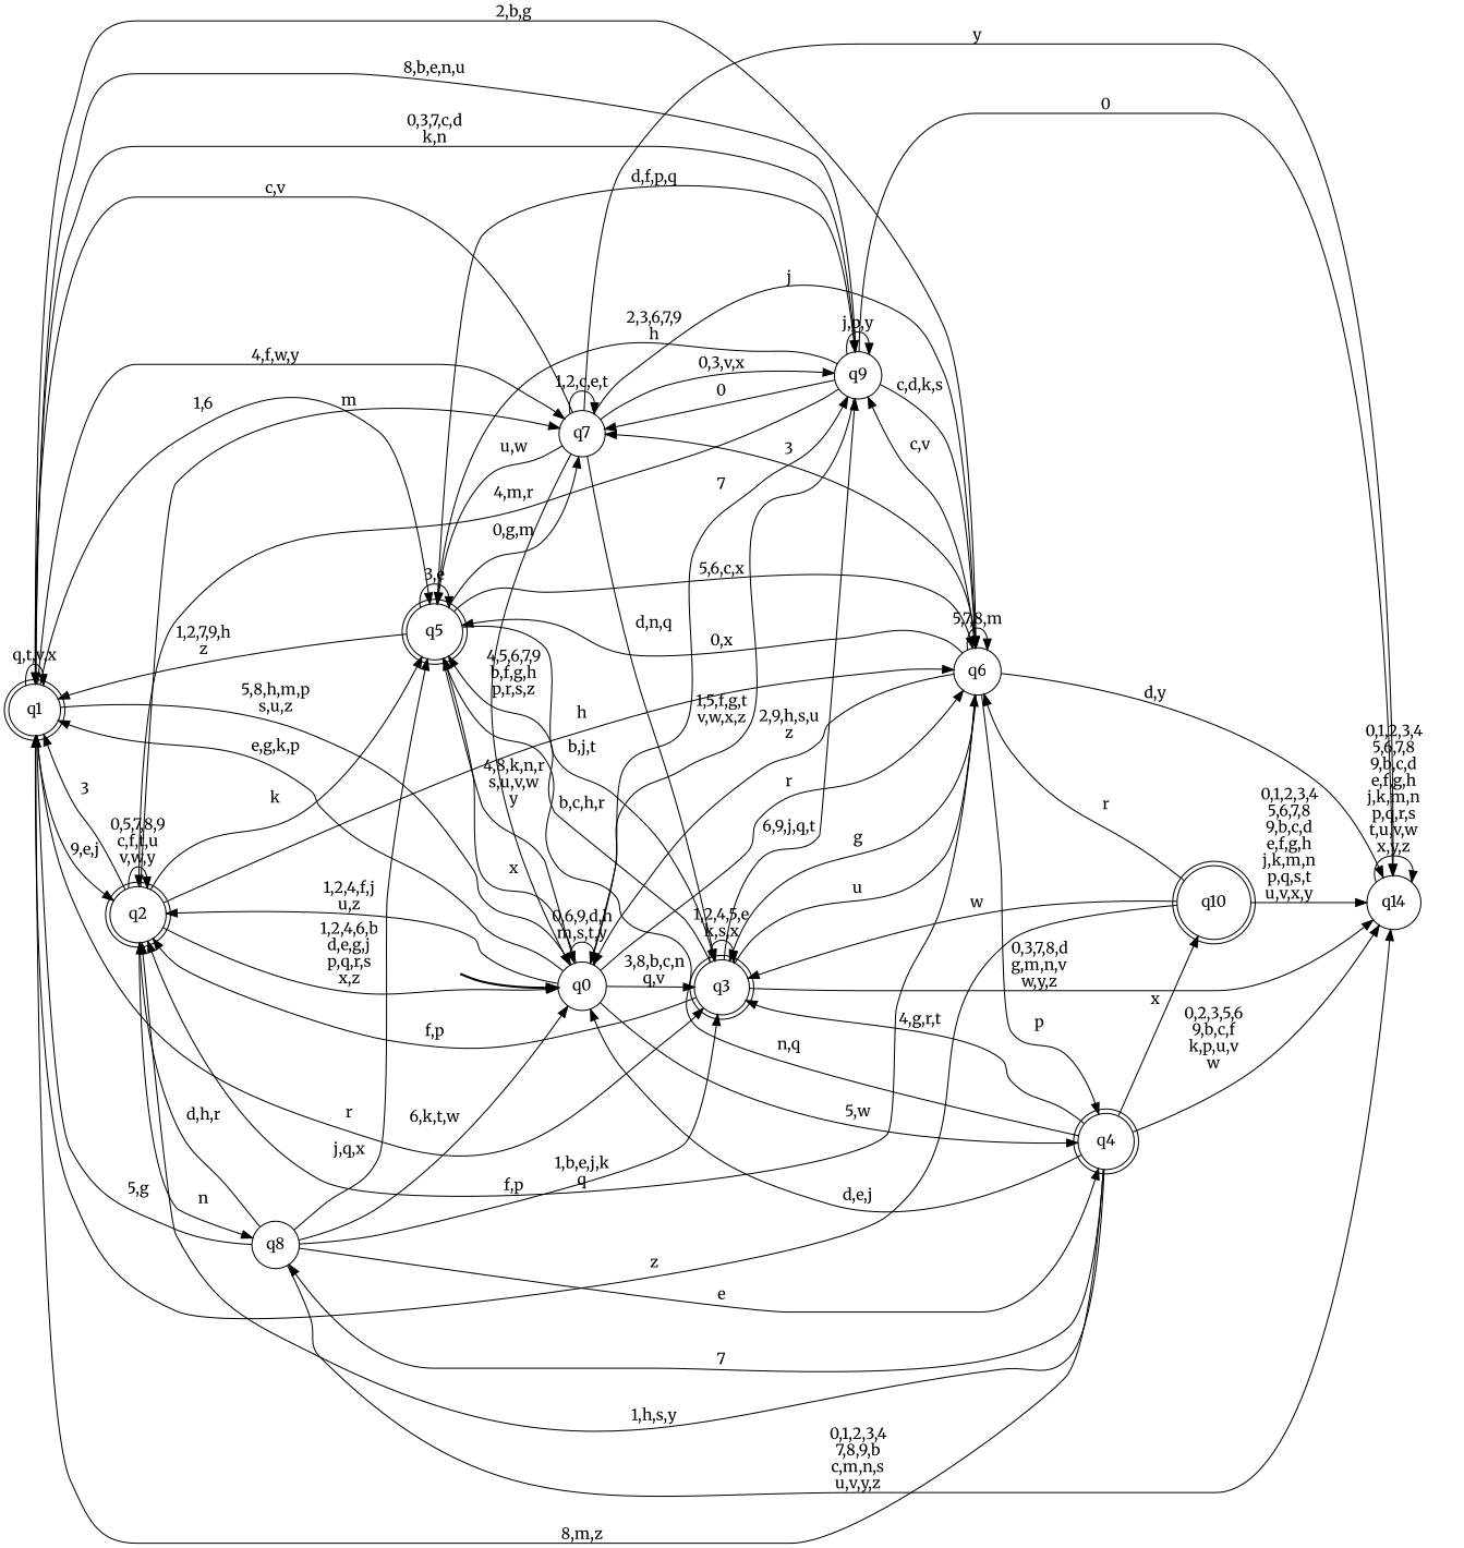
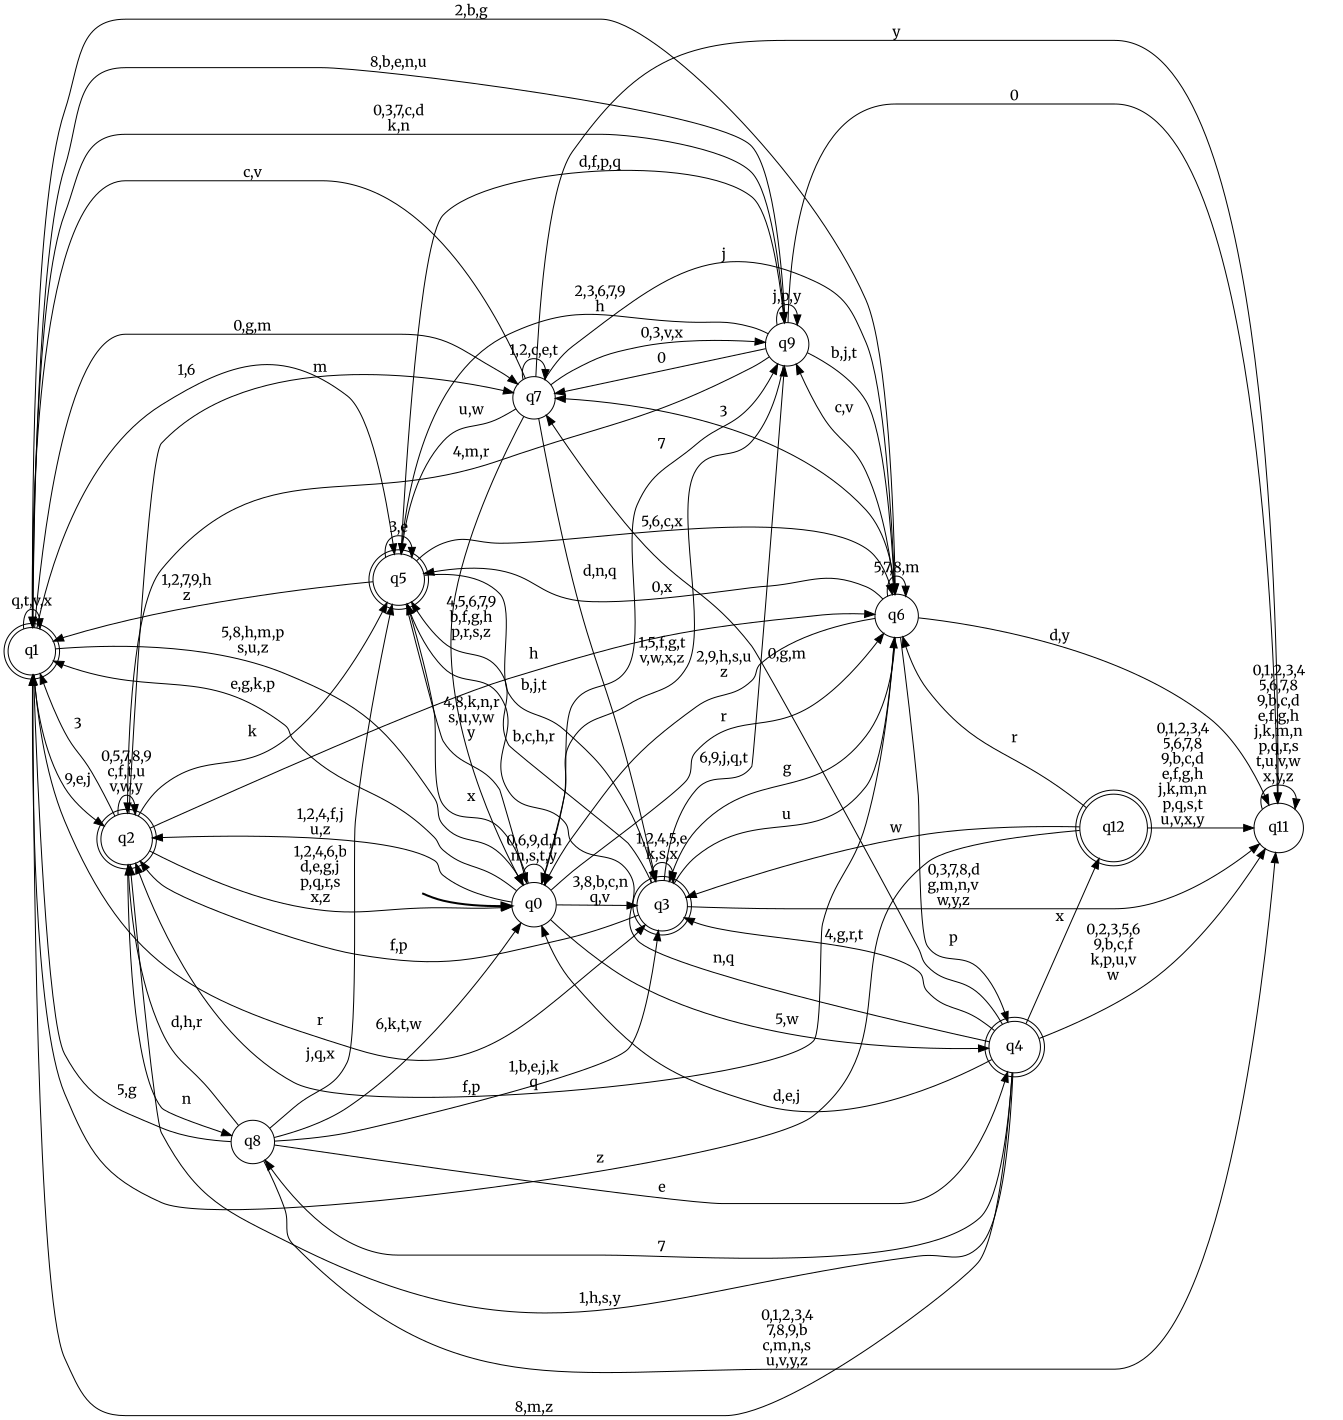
  digraph {
    fontname=Merriweather
    rankdir=LR
    node [fontname=Merriweather shape=circle style=filled color=black fillcolor=white]
    edge [fontname=Merriweather]
    __start0 [height=0 shape=none style=invis width=0 color="" fillcolor=""]
    n2 [label=q0]
    n3 [label=q1 shape=doublecircle style="rounded,filled"]
    n4 [label=q2 shape=doublecircle style="rounded,filled"]
    n5 [label=q3 shape=doublecircle style="rounded,filled"]
    n6 [label=q4 shape=doublecircle style="rounded,filled"]
    n7 [label=q5 shape=doublecircle style="rounded,filled"]
    n8 [label=q6]
    n9 [label=q9]
    n10 [label=q7]
    n11 [label=q8]
-   n12 [label=q14]
-   n13 [label=q10 shape=doublecircle style="rounded,filled"]
+   n12 [label=q11]
+   n13 [label=q12 shape=doublecircle style="rounded,filled"]
    subgraph cluster_1 {
      nodesep=0.15
      ranksep=0.15
      style=invis
      __start0
      n2
    }
    __start0 -> n2 [penwidth=2]
    n2 -> n2 [label="0,6,9,d,h\nm,s,t,y"]
    n2 -> n3 [label="e,g,k,p"]
    n2 -> n4 [label="1,2,4,f,j\nu,z"]
    n2 -> n5 [label="3,8,b,c,n\nq,v"]
    n2 -> n6 [label="5,w"]
    n2 -> n7 [label=x]
    n2 -> n8 [label=r]
    n2 -> n9 [label=7]
    n3 -> n2 [label="5,8,h,m,p\ns,u,z"]
    n3 -> n3 [label="q,t,v,x"]
    n3 -> n4 [label="9,e,j"]
    n3 -> n5 [label=r]
    n3 -> n7 [label="1,6"]
    n3 -> n8 [label="2,b,g"]
    n3 -> n9 [label="0,3,7,c,d\nk,n"]
-   n3 -> n10 [label="4,f,w,y"]
+   n3 -> n10 [label="0,g,m"]
    n4 -> n2 [label="1,2,4,6,b\nd,e,g,j\np,q,r,s\nx,z"]
    n4 -> n3 [label=3]
    n4 -> n4 [label="0,5,7,8,9\nc,f,t,u\nv,w,y"]
    n4 -> n7 [label=k]
    n4 -> n8 [label=h]
    n4 -> n10 [label=m]
    n4 -> n11 [label=n]
    n5 -> n4 [label="f,p"]
    n5 -> n5 [label="1,2,4,5,e\nk,s,x"]
    n5 -> n7 [label="b,c,h,r"]
    n5 -> n8 [label=u]
    n5 -> n9 [label="6,9,j,q,t"]
    n5 -> n12 [label="0,3,7,8,d\ng,m,n,v\nw,y,z"]
    n6 -> n2 [label="d,e,j"]
    n6 -> n3 [label="8,m,z"]
    n6 -> n4 [label="1,h,s,y"]
    n6 -> n5 [label="4,g,r,t"]
    n6 -> n7 [label="n,q"]
    n6 -> n11 [label=7]
    n6 -> n12 [label="0,2,3,5,6\n9,b,c,f\nk,p,u,v\nw"]
    n6 -> n13 [label=x]
    n7 -> n2 [label="4,8,k,n,r\ns,u,v,w\ny"]
    n7 -> n3 [label="1,2,7,9,h\nz"]
    n7 -> n5 [label="b,j,t"]
    n7 -> n7 [label="3,e"]
    n7 -> n8 [label="5,6,c,x"]
    n7 -> n9 [label="d,f,p,q"]
-   n7 -> n10 [label="0,g,m"]
+   n6 -> n10 [label="0,g,m"]
    n8 -> n2 [label="2,9,h,s,u\nz"]
    n8 -> n4 [label="1,b,e,j,k\nq"]
    n8 -> n5 [label=g]
    n8 -> n6 [label=p]
    n8 -> n7 [label="0,x"]
    n8 -> n8 [label="5,7,8,m"]
    n8 -> n9 [label="c,v"]
    n8 -> n10 [label=3]
    n8 -> n12 [label="d,y"]
    n9 -> n2 [label="1,5,f,g,t\nv,w,x,z"]
    n9 -> n3 [label="8,b,e,n,u"]
    n9 -> n4 [label="4,m,r"]
    n9 -> n7 [label="2,3,6,7,9\nh"]
-   n9 -> n8 [label="c,d,k,s"]
+   n9 -> n8 [label="b,j,t"]
    n9 -> n9 [label="j,p,y"]
    n9 -> n10 [label=0]
    n9 -> n12 [label=0]
    n10 -> n2 [label="4,5,6,7,9\nb,f,g,h\np,r,s,z"]
    n10 -> n3 [label="c,v"]
    n10 -> n5 [label="d,n,q"]
    n10 -> n7 [label="u,w"]
    n10 -> n8 [label=j]
    n10 -> n9 [label="0,3,v,x"]
    n10 -> n10 [label="1,2,c,e,t"]
    n10 -> n12 [label=y]
    n11 -> n2 [label="6,k,t,w"]
    n11 -> n3 [label="5,g"]
    n11 -> n4 [label="d,h,r"]
    n11 -> n5 [label="f,p"]
    n11 -> n6 [label=e]
    n11 -> n7 [label="j,q,x"]
    n11 -> n12 [label="0,1,2,3,4\n7,8,9,b\nc,m,n,s\nu,v,y,z"]
    n12 -> n12 [label="0,1,2,3,4\n5,6,7,8\n9,b,c,d\ne,f,g,h\nj,k,m,n\np,q,r,s\nt,u,v,w\nx,y,z"]
    n13 -> n3 [label=z]
    n13 -> n5 [label=w]
    n13 -> n8 [label=r]
    n13 -> n12 [label="0,1,2,3,4\n5,6,7,8\n9,b,c,d\ne,f,g,h\nj,k,m,n\np,q,s,t\nu,v,x,y"]
  }
